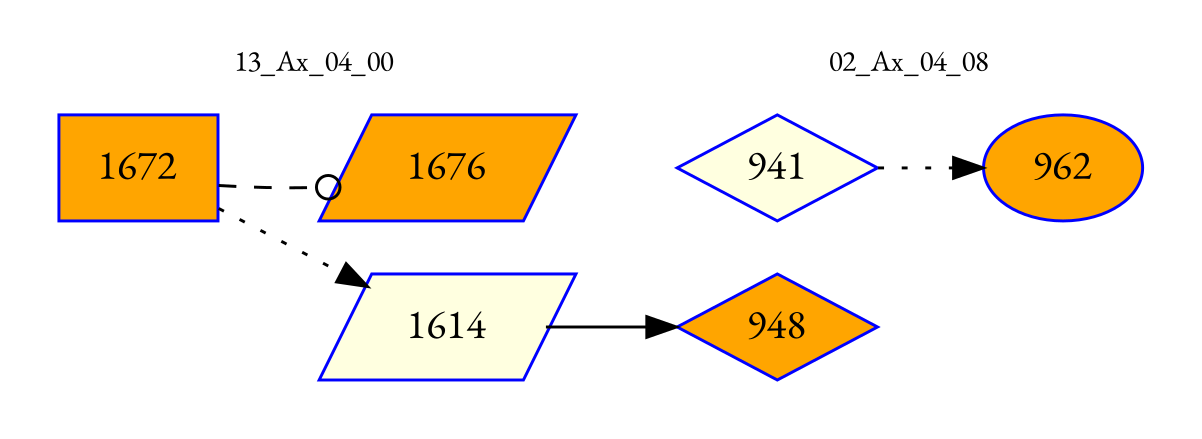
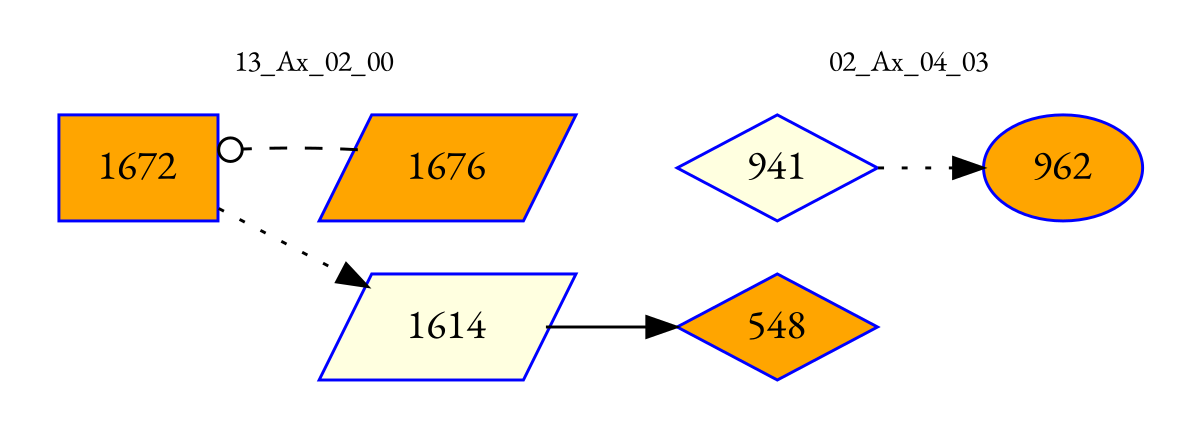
  digraph {
    fontname="EB Garamond"
    rankdir=LR
    node [color=blue fillcolor=orange fontname="EB Garamond" shape=diamond style=filled]
    edge [arrowhead=normal color=black fontname="EB Garamond" style=dotted]
    n1 [fillcolor=lightyellow label=941]
-   n2 [label=948]
+   n2 [label=548]
    n3 [label=962 shape=ellipse]
    n4 [label=1672 shape=box]
    n5 [fillcolor=lightyellow label=1614 shape=parallelogram]
    n6 [label=1676 shape=parallelogram]
    subgraph cluster_1 {
      color=white
      fontsize=10
-     label="02_Ax_04_08"
+     label="02_Ax_04_03"
      n1
      n2
      n3
    }
    subgraph cluster_2 {
      color=white
      fontsize=10
-     label="13_Ax_04_00"
+     label="13_Ax_02_00"
      n4
      n5
      n6
    }
    n1 -> n3
    n4 -> n5
-   n4 -> n6 [arrowhead=odot style=dashed]
+   n6 -> n4 [arrowhead=odot style=dashed]
    n5 -> n2 [style=solid]
  }
